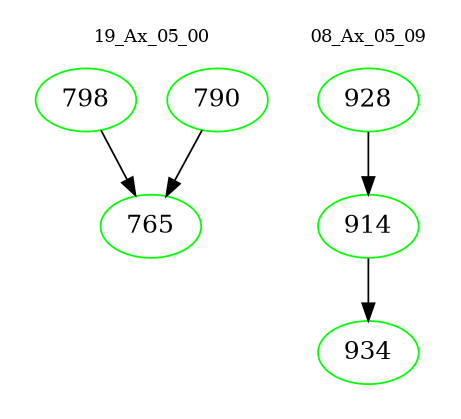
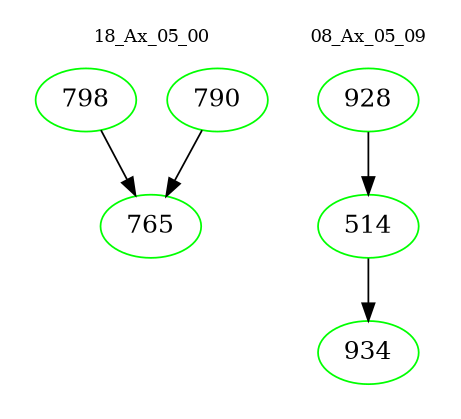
  digraph {
    node [color=green]
    edge [color=black]
    n1 [label=790]
    n2 [label=765]
    n3 [label=798]
    n4 [label=928]
-   n5 [label=914]
+   n5 [label=514]
    n6 [label=934]
    subgraph cluster_1 {
      color=white
      fontsize=10
-     label="19_Ax_05_00"
+     label="18_Ax_05_00"
      n1
      n2
      n3
    }
    subgraph cluster_2 {
      color=white
      fontsize=10
      label="08_Ax_05_09"
      n4
      n5
      n6
    }
    n1 -> n2
    n3 -> n2
    n4 -> n5
    n5 -> n6
  }
